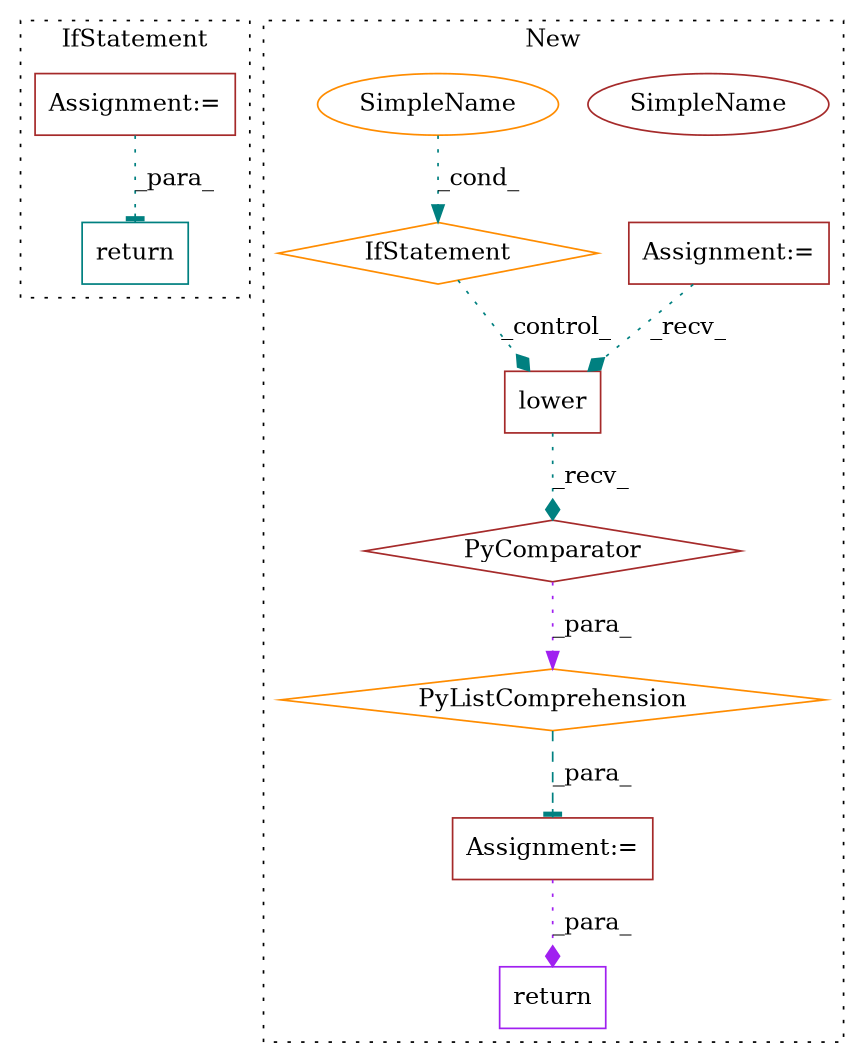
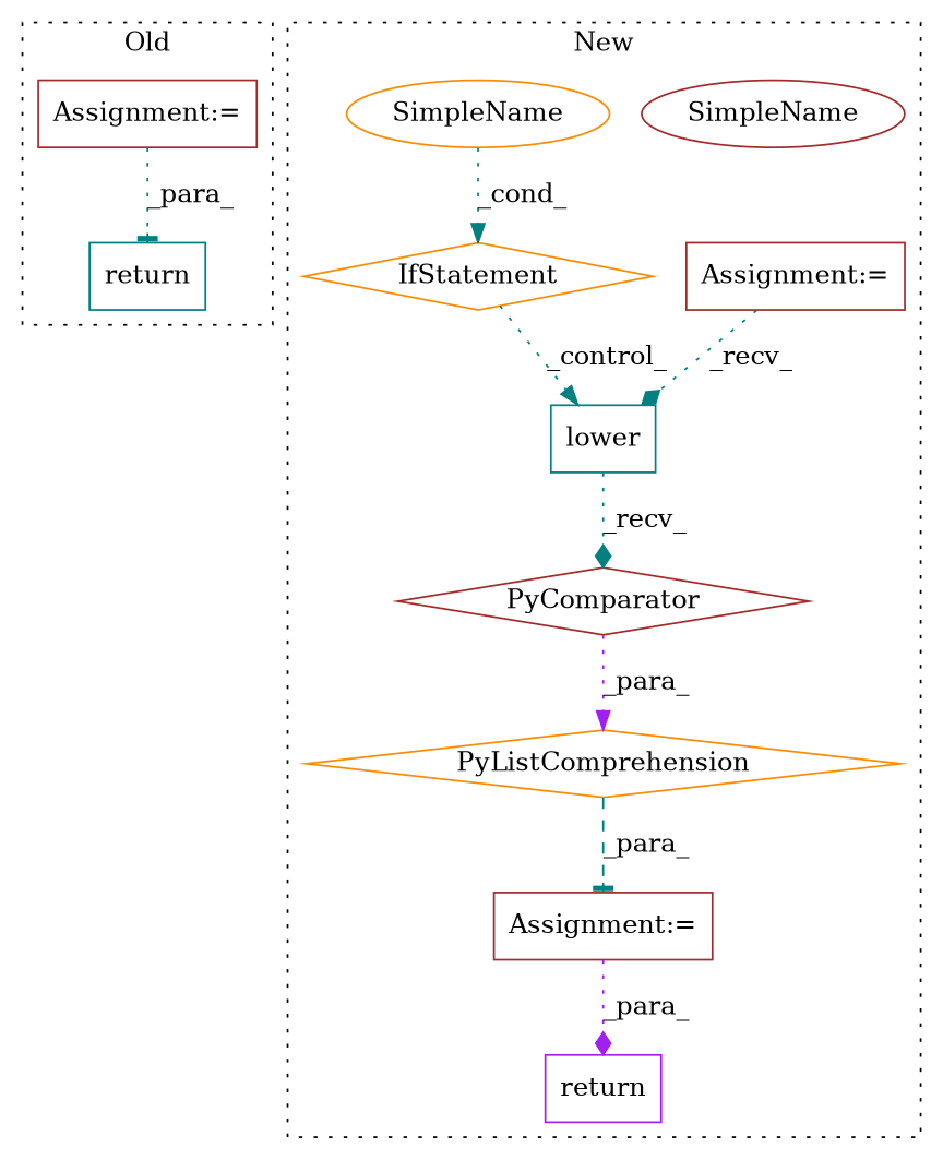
  digraph {
    node [a=7 color=brown l=7 s=1670 shape=box]
    edge [arrowhead=diamond color=teal style=dotted]
    n1 [a=41 color=teal label=return s=1482]
    n2 [l=1 label="Assignment:=" s=1291]
-   n3 [a=32 label=lower s=1602]
+   n3 [a=32 color=teal label=lower s=1602]
    n4 [l=12 label="Assignment:=" s=1588]
    n5 [l=1 label="Assignment:=" s=1567]
    n6 [a=41 color=purple label=return s=1952]
    n7 [a=25 color=darkorange l=25 label=IfStatement shape=diamond]
    n8 [a=42 l=5 label=SimpleName s=1690 shape=ellipse]
    n9 [a=109 color=darkorange l=103 label=PyListComprehension s=1600 shape=diamond]
    n10 [a=113 l=25 label=PyComparator shape=diamond]
    n11 [a=42 color=darkorange l=5 label=SimpleName s=1690 shape=ellipse]
    subgraph cluster_1 {
-     label=IfStatement
+     label=Old
      style=dotted
      n1
      n2
    }
    subgraph cluster_2 {
      label=New
      style=dotted
      n3
      n4
      n5
      n6
      n7
      n8
      n9
      n10
      n11
    }
    n2 -> n1 [arrowhead=tee label=_para_]
    n3 -> n10 [label=_recv_]
    n4 -> n6 [color=purple label=_para_]
    n5 -> n3 [label=_recv_]
-   n7 -> n3 [label=_control_]
+   n7 -> n3 [arrowhead=normal label=_control_]
    n9 -> n4 [arrowhead=tee label=_para_ style=dashed]
    n10 -> n9 [arrowhead=normal color=purple label=_para_]
    n11 -> n7 [arrowhead=normal label=_cond_]
  }
